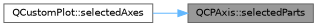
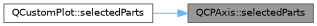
  digraph {
    rankdir=RL
    node [fontname=Helvetica fontsize=10 shape=box style=filled]
    n1 [color=gray40 fillcolor=grey60 fontcolor=black height=0.2 label="QCPAxis::selectedParts" width=0.4]
-   n2 [color=grey40 fillcolor=white height=0.2 label="QCustomPlot::selectedAxes" width=0.4]
+   n2 [color=grey40 fillcolor=white height=0.2 label="QCustomPlot::selectedParts" width=0.4]
    n1 -> n2 [color=steelblue1 dir=back fontname=Helvetica fontsize=10 labelfontname=Helvetica labelfontsize=10 style=solid]
  }
